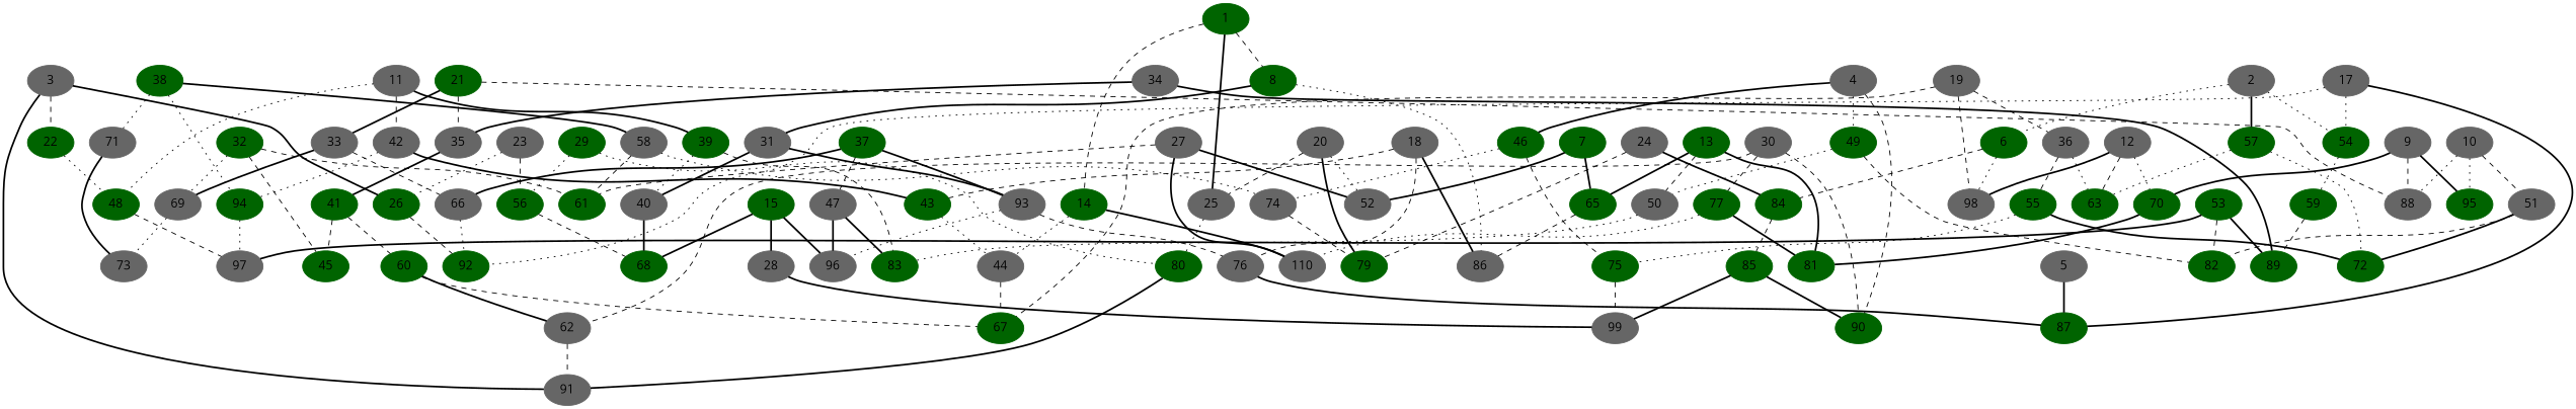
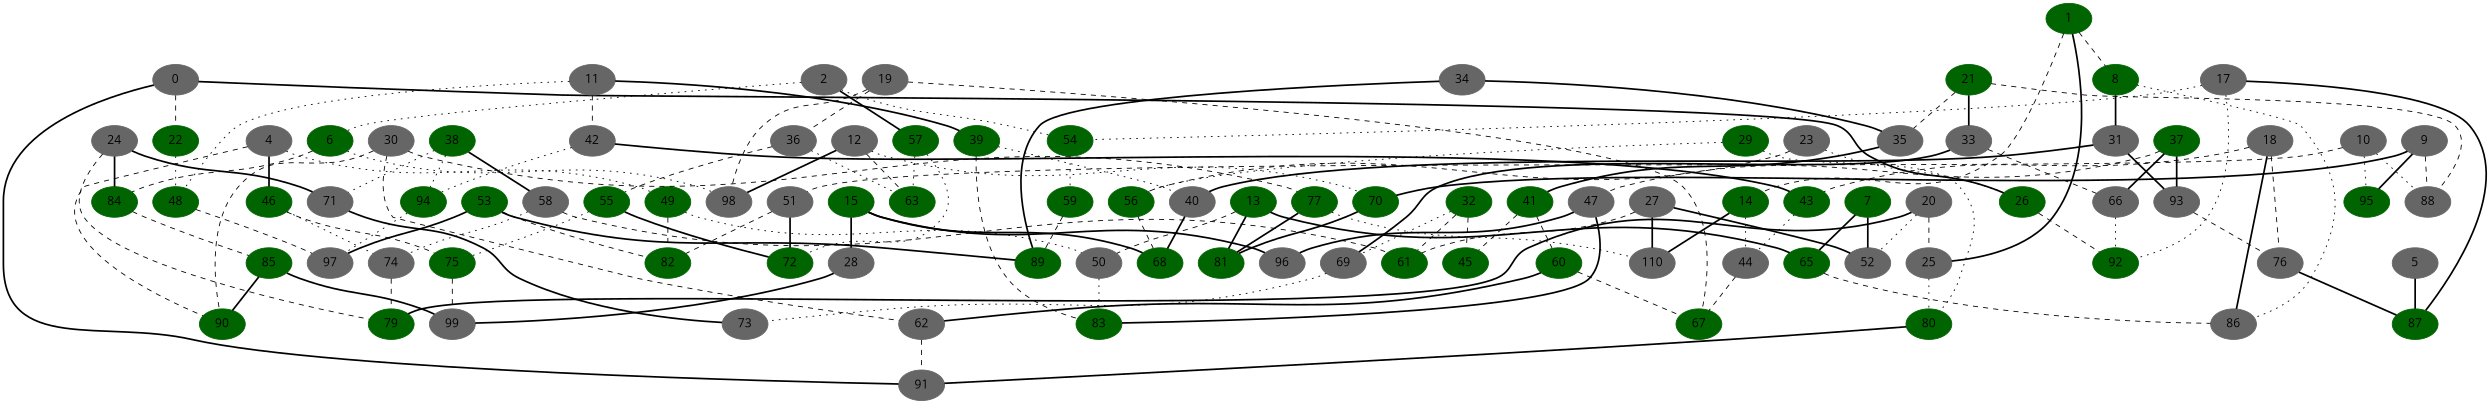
  graph {
    fontname="Open Sans"
    node [color=darkgreen fontname="Open Sans" style=filled]
    edge [fontname="Open Sans" style=bold]
    1
    8
    14
    25 [color=gray40]
    31 [color=gray40]
    86 [color=gray40]
    44 [color=gray40]
    n8 [color=gray40 label=110]
    80
    2 [color=gray40]
    6
    54
    57
    84
    98 [color=gray40]
    59
    63
    72
-   3 [color=gray40]
+   3 [color=gray40 label=0]
    22
    26
    91 [color=gray40]
    48
    92
    4 [color=gray40]
    46
    49
    90
    74 [color=gray40]
    75
    50 [color=gray40]
    82
    5 [color=gray40]
    87
    85
    52 [color=gray40]
    7
    65
    40 [color=gray40]
    93 [color=gray40]
    9 [color=gray40]
    70
    88 [color=gray40]
    95
    81
    10 [color=gray40]
    51 [color=gray40]
    11 [color=gray40]
    39
    42 [color=gray40]
    83
    43
    94
    97 [color=gray40]
    12 [color=gray40]
    13
    67
    28 [color=gray40]
    15
    68
    96 [color=gray40]
    99 [color=gray40]
    23 [color=gray40]
    56
    29
    17 [color=gray40]
    18 [color=gray40]
    76 [color=gray40]
    19 [color=gray40]
    36 [color=gray40]
    55
    20 [color=gray40]
    79
    21
    33 [color=gray40]
    35 [color=gray40]
    69 [color=gray40]
    66 [color=gray40]
    41
    24 [color=gray40]
    71 [color=gray40]
    73 [color=gray40]
    27 [color=gray40]
    61
    30 [color=gray40]
    62 [color=gray40]
    77
    32
    45
    34 [color=gray40]
    89
    60
    37
    47 [color=gray40]
    38
    58 [color=gray40]
    53
    1 -- 8 [style=dashed]
    1 -- 14 [style=dashed]
    1 -- 25
    8 -- 31
    8 -- 86 [style=dotted]
    14 -- 44 [style=dotted]
    14 -- n8
    25 -- 80 [style=dotted]
    31 -- 40
    31 -- 93
    44 -- 67 [style=dashed]
    80 -- 91
    2 -- 6 [style=dotted]
    2 -- 54 [style=dotted]
    2 -- 57
    6 -- 84 [style=dashed]
    6 -- 98 [style=dotted]
    54 -- 59 [style=dotted]
    57 -- 63 [style=dotted]
    57 -- 72 [style=dotted]
    84 -- 85 [style=dashed]
    59 -- 89 [style=dashed]
    3 -- 22 [style=dashed]
    3 -- 26
    3 -- 91
    22 -- 48 [style=dotted]
    26 -- 92 [style=dashed]
    48 -- 97 [style=dashed]
    4 -- 46
    4 -- 49 [style=dotted]
    4 -- 90 [style=dashed]
    46 -- 74 [style=dotted]
    46 -- 75 [style=dashed]
    49 -- 50 [style=dotted]
    49 -- 82 [style=dashed]
    74 -- 79 [style=dashed]
    75 -- 99 [style=dashed]
    50 -- 83 [style=dotted]
    5 -- 87
    85 -- 90
    85 -- 99
    7 -- 52
    7 -- 65
    65 -- 86 [style=dashed]
    40 -- 68
-   93 -- 96 [style=dotted]
    93 -- 76 [style=dashed]
    9 -- 70
    9 -- 88 [style=dashed]
    9 -- 95
    70 -- 81
    10 -- 88 [style=dotted]
    10 -- 95 [style=dotted]
    10 -- 51 [style=dashed]
    51 -- 72
    51 -- 82 [style=dashed]
    11 -- 48 [style=dotted]
    11 -- 39
    11 -- 42 [style=dashed]
    39 -- 40 [style=dotted]
    39 -- 83 [style=dashed]
    42 -- 43
    42 -- 94 [style=dotted]
    43 -- 44 [style=dotted]
    94 -- 97 [style=dotted]
    12 -- 98
    12 -- 63 [style=dashed]
    12 -- 70 [style=dotted]
    13 -- 50 [style=dashed]
    13 -- 65
    13 -- 81
    28 -- 99
    15 -- 28
    15 -- 68
    15 -- 96
    23 -- 26 [style=dotted]
    23 -- 56 [style=dashed]
    56 -- 68 [style=dashed]
    29 -- 80 [style=dotted]
    29 -- 56 [style=dotted]
    17 -- 54 [style=dotted]
    17 -- 92 [style=dotted]
    17 -- 87
    18 -- 86
    18 -- 43 [style=dashed]
    18 -- 76 [style=dashed]
    76 -- 87
    19 -- 98 [style=dashed]
    19 -- 67 [style=dashed]
    19 -- 36 [style=dashed]
    36 -- 63 [style=dotted]
    36 -- 55 [style=dashed]
    55 -- 72
    55 -- 75 [style=dotted]
    20 -- 25 [style=dashed]
    20 -- 52 [style=dotted]
    20 -- 79
    21 -- 88 [style=dashed]
    21 -- 33
    21 -- 35 [style=dashed]
    33 -- 69
    33 -- 66 [style=dashed]
    35 -- 41
    69 -- 73 [style=dotted]
    66 -- 92 [style=dotted]
    41 -- 45 [style=dashed]
    41 -- 60 [style=dashed]
    24 -- 84
    24 -- 79 [style=dashed]
+   24 -- 71
    71 -- 73
    27 -- n8
    27 -- 52
    27 -- 61 [style=dashed]
    30 -- 90 [style=dashed]
    30 -- 62 [style=dashed]
    30 -- 77 [style=dashed]
    62 -- 91 [style=dashed]
    77 -- n8 [style=dotted]
    77 -- 81
    32 -- 69 [style=dotted]
    32 -- 61 [style=dashed]
    32 -- 45 [style=dashed]
    34 -- 35
    34 -- 89
    60 -- 67 [style=dashed]
    60 -- 62
    37 -- 93
    37 -- 66
    37 -- 47 [style=dashed]
    47 -- 83
    47 -- 96
    38 -- 94 [style=dotted]
    38 -- 71 [style=dotted]
    38 -- 58
    58 -- 74 [style=dotted]
    58 -- 61 [style=dashed]
    53 -- 82 [style=dashed]
    53 -- 97
    53 -- 89
  }
